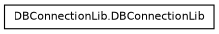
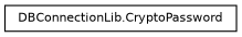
  digraph {
    rankdir=LR
-   n1 [color=black fillcolor=white fontname=Helvetica fontsize=10 height=0.2 label="DBConnectionLib.DBConnectionLib" shape=record style=filled width=0.4]
+   n1 [color=black fillcolor=white fontname=Helvetica fontsize=10 height=0.2 label="DBConnectionLib.CryptoPassword" shape=record style=filled width=0.4]
  }
